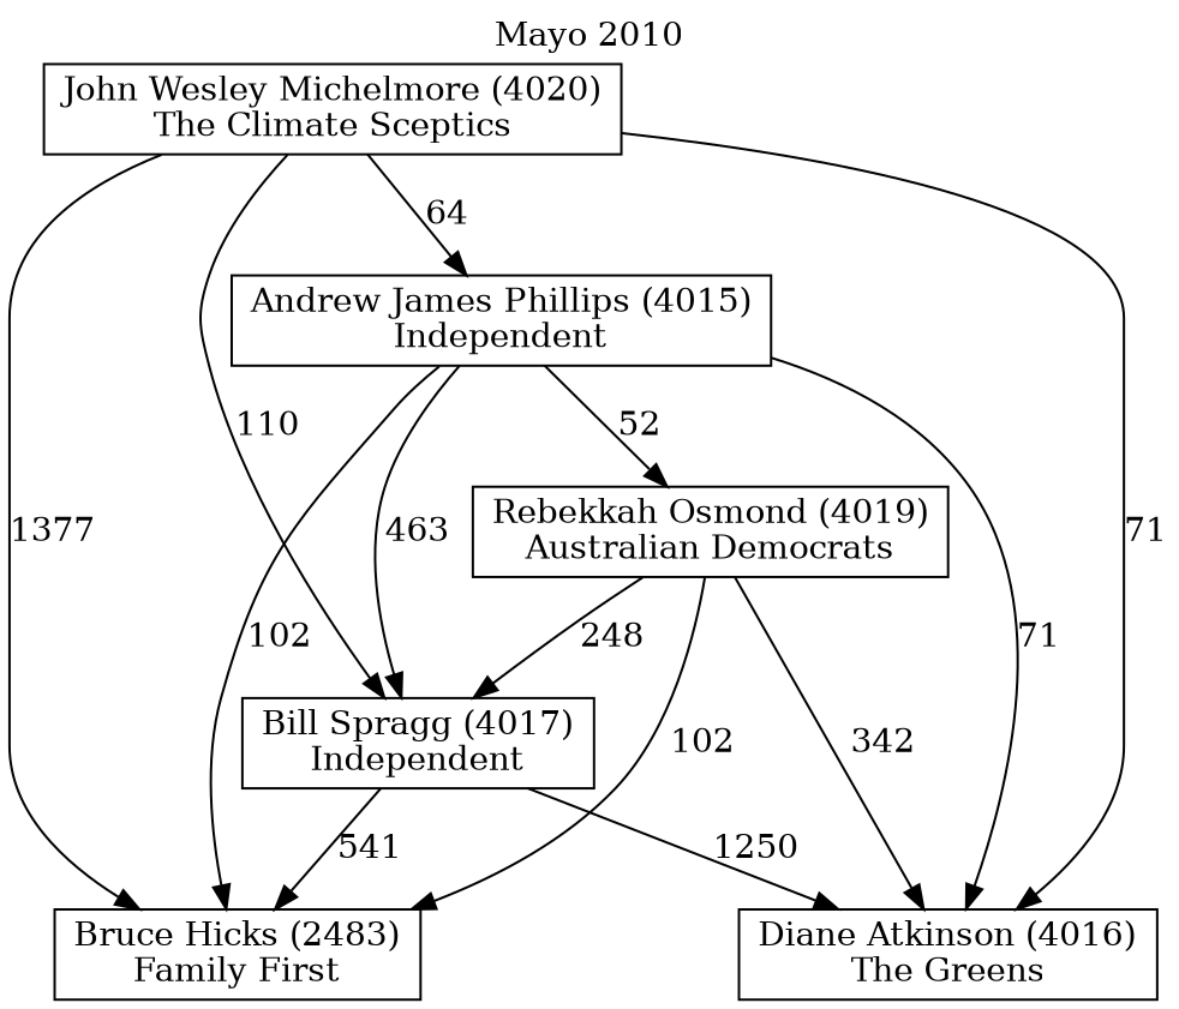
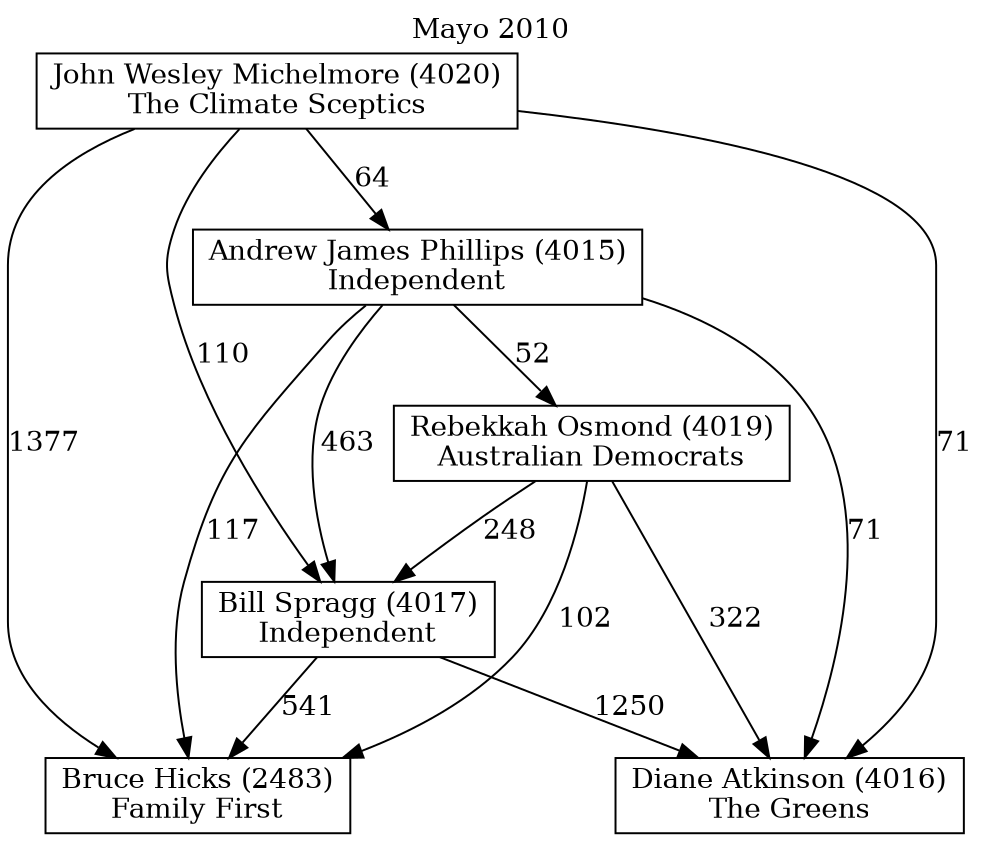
  digraph {
    label="Mayo 2010"
    labelloc=t
    mclimit=10
    node [shape=box]
    n1 [label="Andrew James Phillips (4015)\nIndependent"]
    n2 [label="Bill Spragg (4017)\nIndependent"]
    n3 [label="Bruce Hicks (2483)\nFamily First"]
    n4 [label="Diane Atkinson (4016)\nThe Greens"]
    n5 [label="Rebekkah Osmond (4019)\nAustralian Democrats"]
    n6 [label="John Wesley Michelmore (4020)\nThe Climate Sceptics"]
    n1 -> n2 [label=463]
-   n1 -> n3 [label=102]
+   n1 -> n3 [label=117]
    n1 -> n4 [label=71]
    n1 -> n5 [label=52]
    n2 -> n3 [label=541]
    n2 -> n4 [label=1250]
    n5 -> n2 [label=248]
    n5 -> n3 [label=102]
-   n5 -> n4 [label=342]
+   n5 -> n4 [label=322]
    n6 -> n1 [label=64]
    n6 -> n2 [label=110]
    n6 -> n3 [label=1377]
    n6 -> n4 [label=71]
  }
